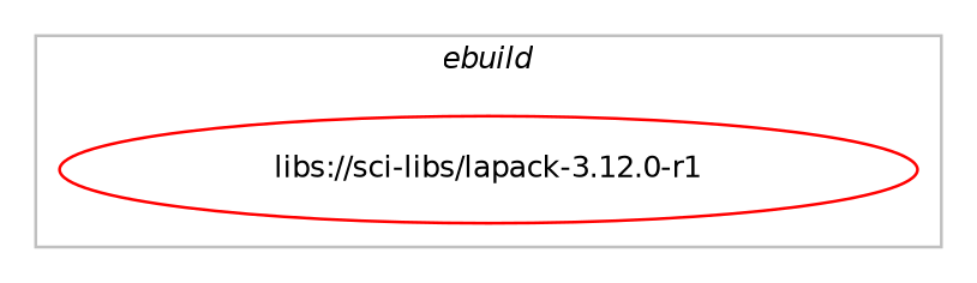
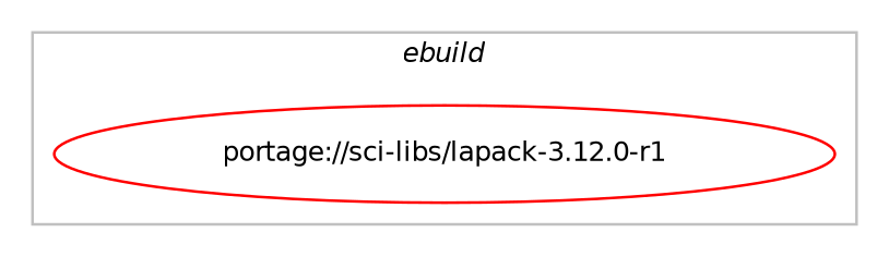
  digraph {
    compound=true
    concentrate=true
    fontname=Helvetica
    fontsize=10
    newrank=true
    rankdir=LR
    ranksep=1.5
-   n1 [color=red fontname=Helvetica fontsize=10 label="libs://sci-libs/lapack-3.12.0-r1" width=4]
+   n1 [color=red fontname=Helvetica fontsize=10 label="portage://sci-libs/lapack-3.12.0-r1" width=4]
    subgraph cluster_1 {
      color=gray
      label=<<i>ebuild</i>>
      n1
    }
    subgraph cluster_2 {
      color=gray
      label=<<i>dependencies</i>>
      subgraph cluster_3 {
        color=gray
        fillcolor="#eeeeee"
        label=<<i>compile</i>>
        style=filled
      }
      subgraph cluster_4 {
        color=gray
        fillcolor="#eeeeee"
        label=<<i>compile and run</i>>
        style=filled
      }
      subgraph cluster_5 {
        color=gray
        fillcolor="#eeeeee"
        label=<<i>run</i>>
        style=filled
      }
    }
    subgraph cluster_6 {
      color=gray
      label=<<i>candidates</i>>
      rank=same
    }
  }
